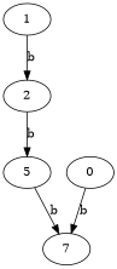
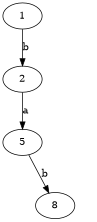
  strict digraph {
    1
    2
    n3 [label=5]
-   8 [label=7]
-   0
+   8
    1 -> 2 [label=b]
-   2 -> n3 [label=b]
+   2 -> n3 [label=a]
    n3 -> 8 [label=b]
-   0 -> 8 [label=b]
  }
